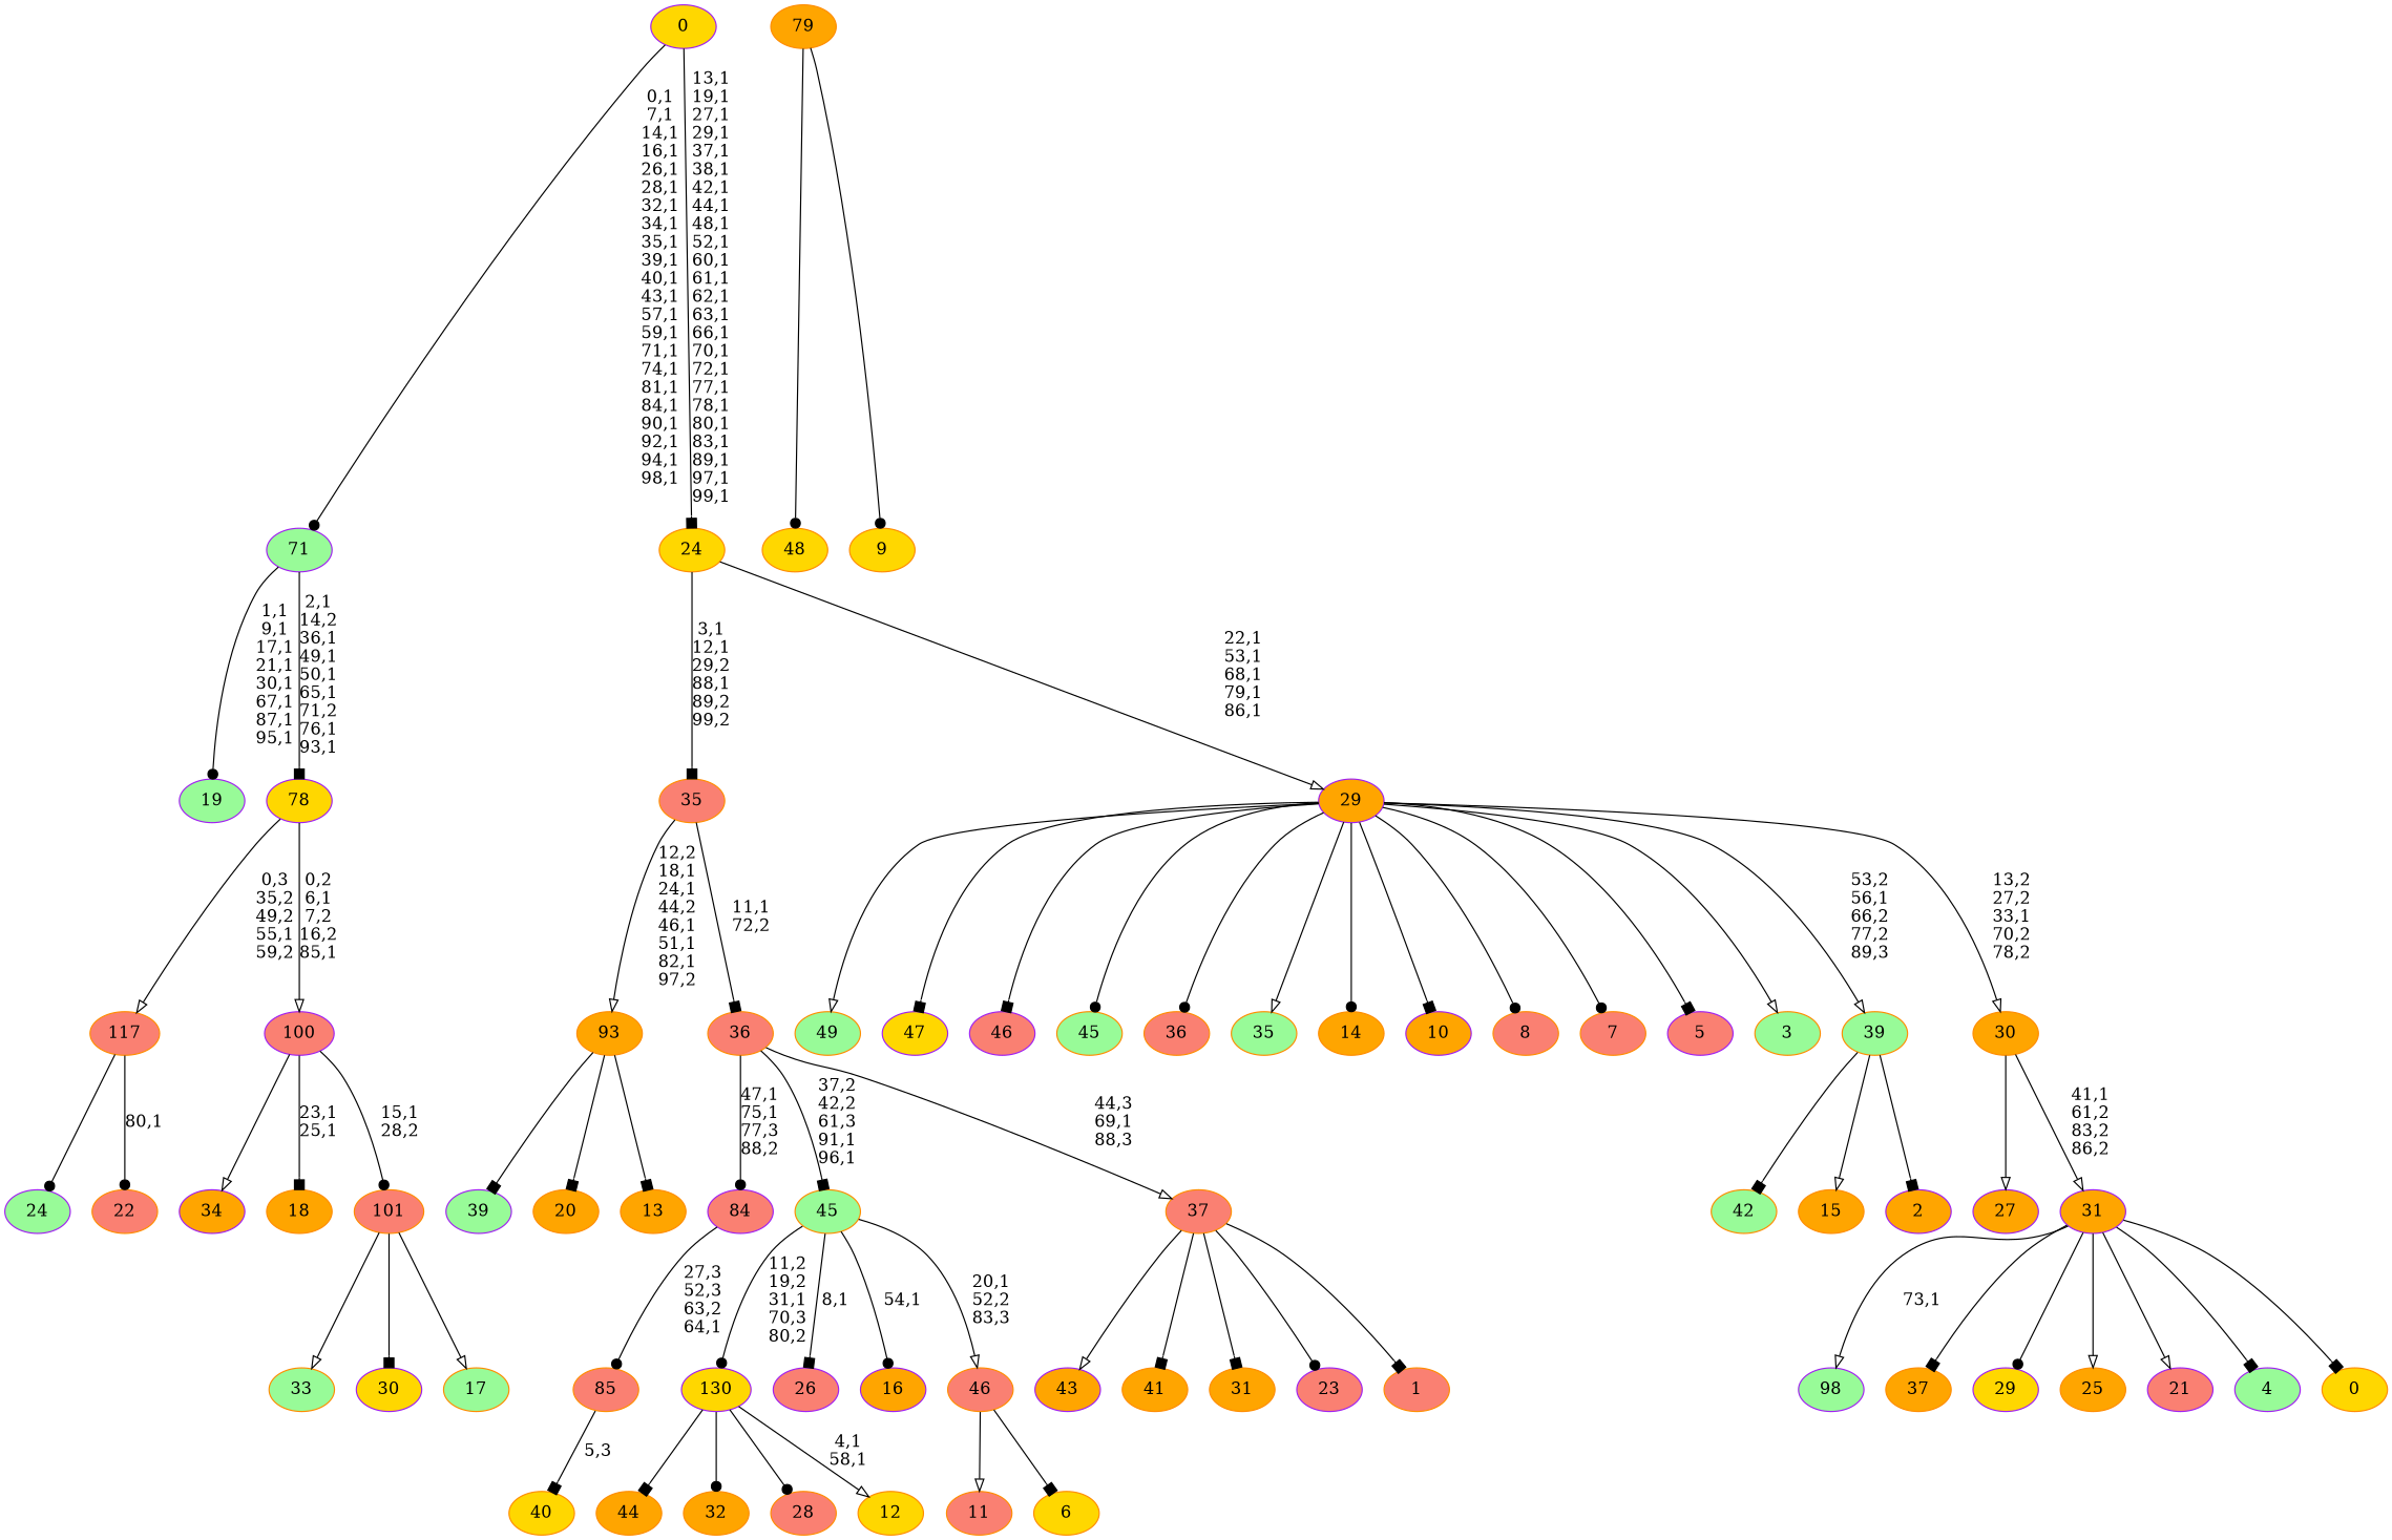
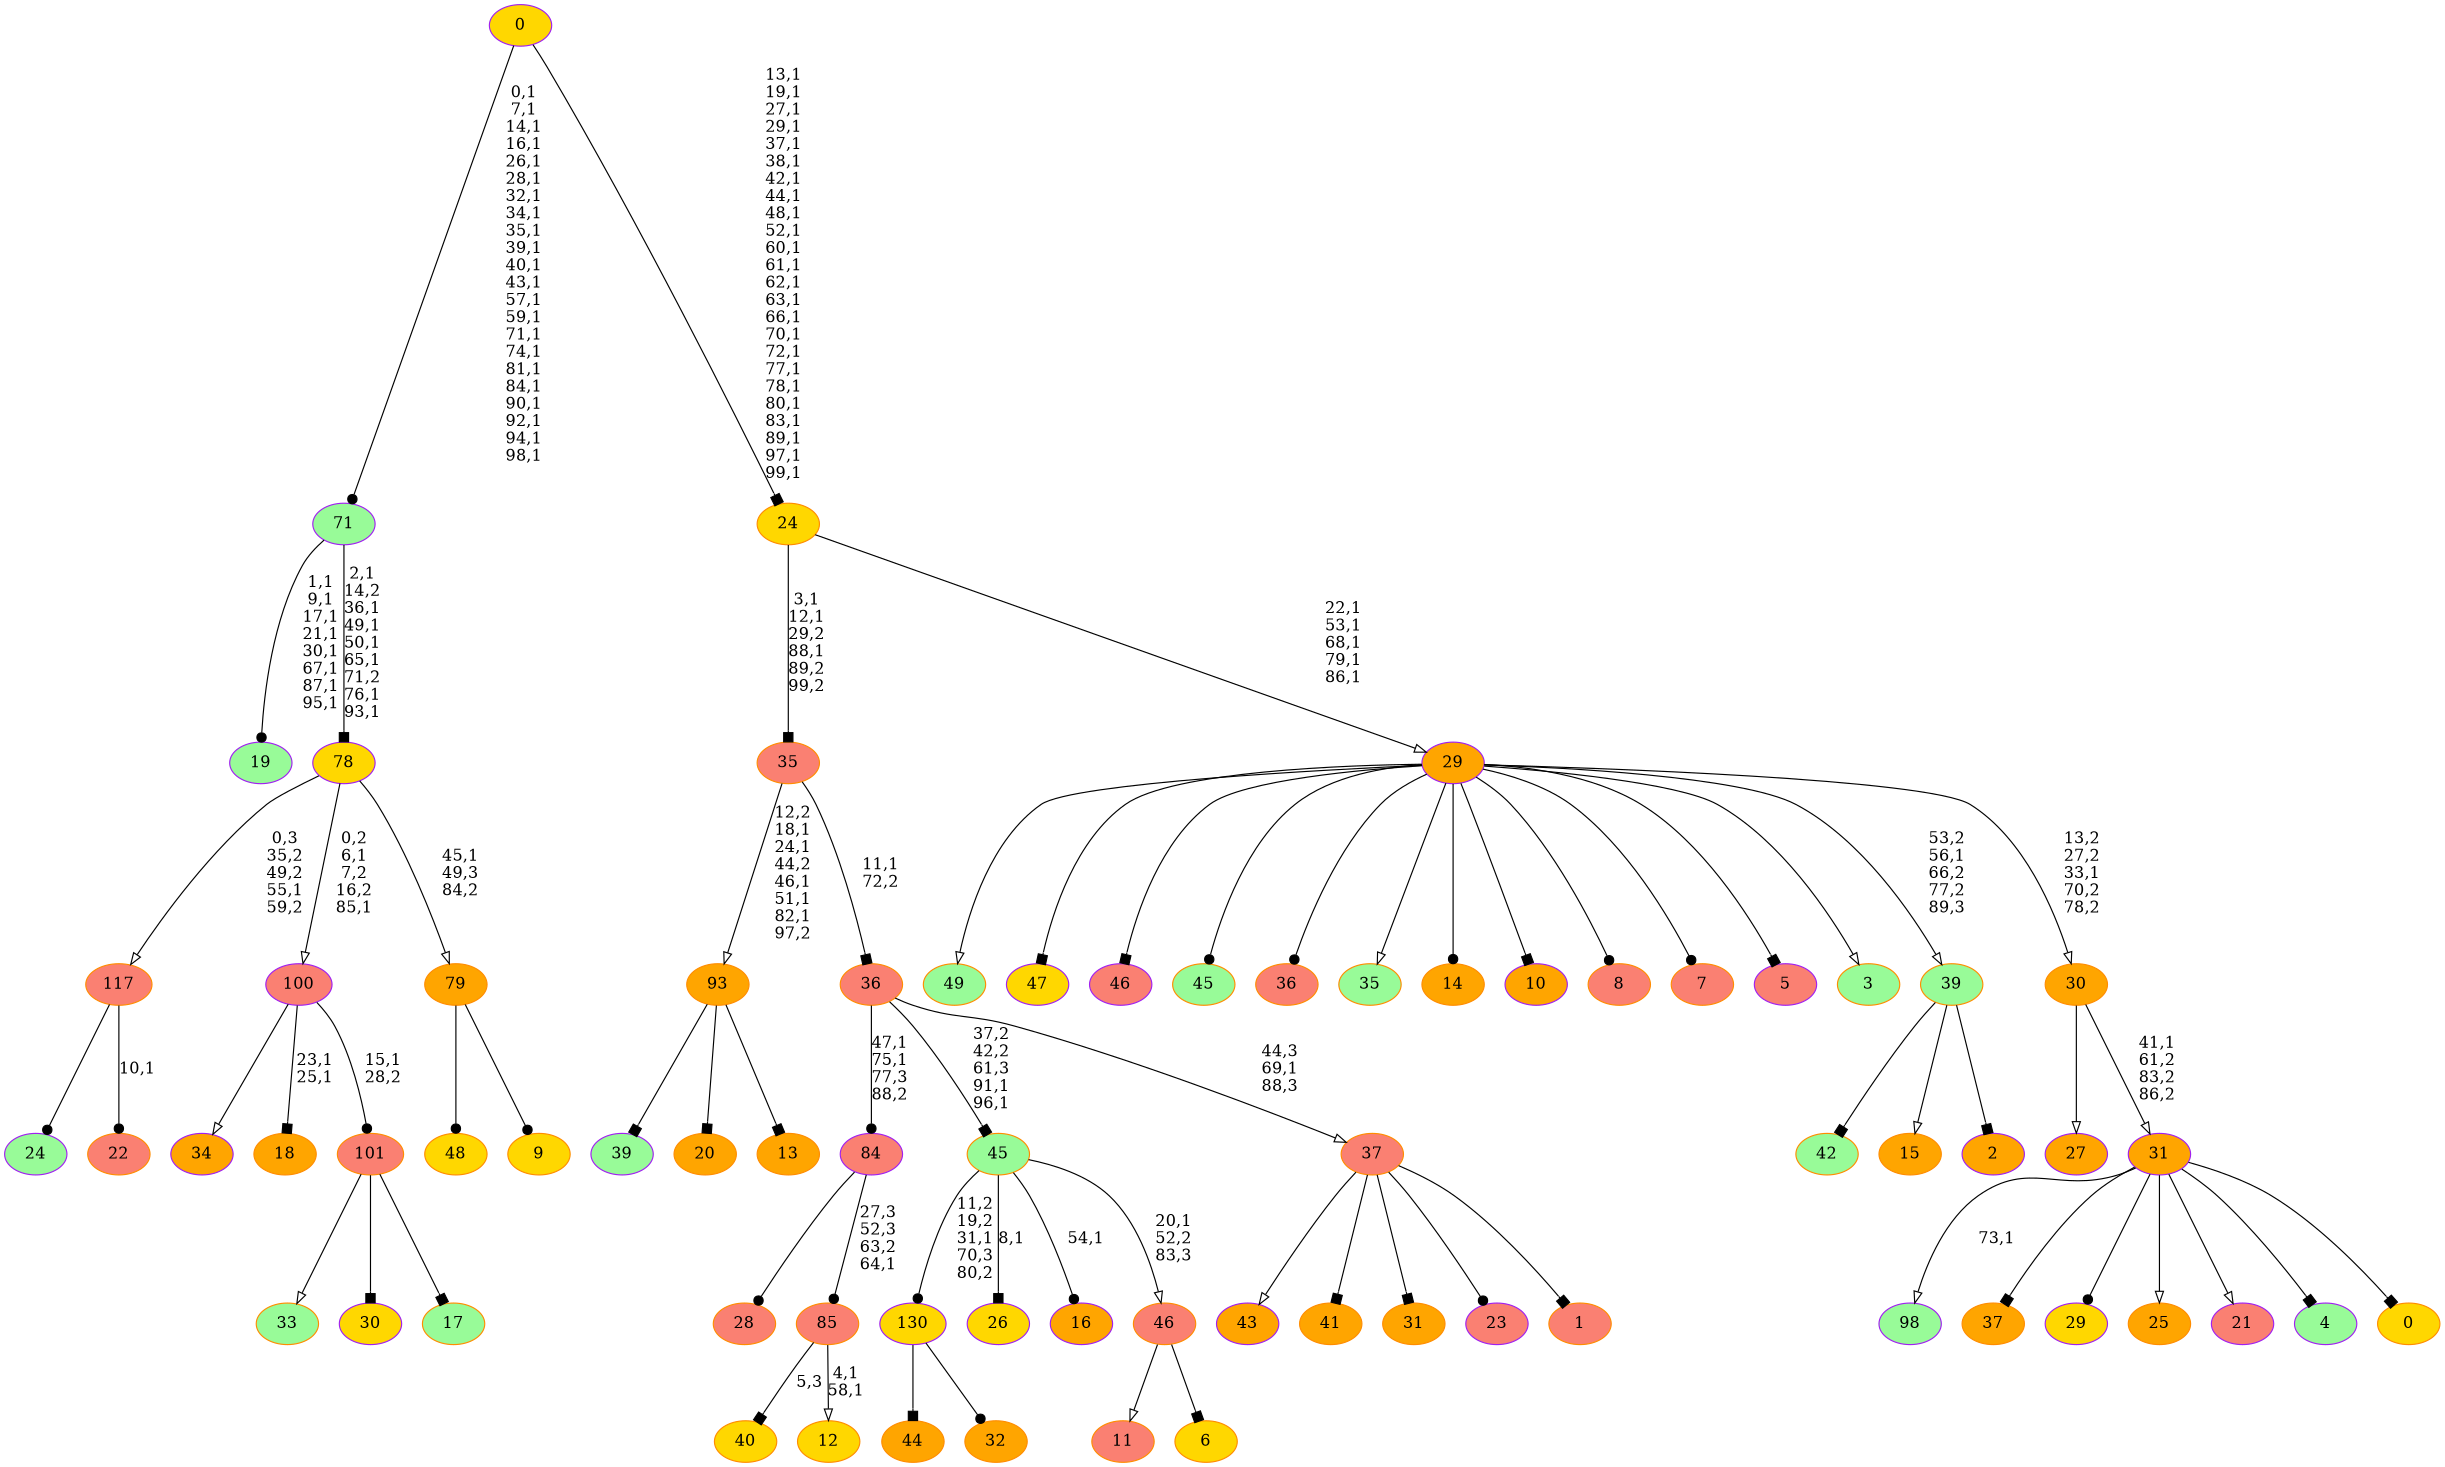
  digraph {
    node [color=darkorange fillcolor=orange style=filled]
    edge [arrowhead=box]
    n1 [fillcolor=palegreen label=49]
    n2 [fillcolor=gold label=48]
    n3 [color=purple fillcolor=gold label=47]
    n4 [color=purple fillcolor=salmon label=46]
    n5 [fillcolor=palegreen label=45]
    n6 [label=44]
    n7 [color=purple label=43]
    n8 [fillcolor=palegreen label=42]
    n9 [label=41]
    n10 [fillcolor=gold label=40]
    n11 [color=purple fillcolor=palegreen label=39]
    n12 [color=purple fillcolor=palegreen label=98]
    n13 [label=37]
    n14 [fillcolor=salmon label=36]
    n15 [fillcolor=palegreen label=35]
    n16 [color=purple label=34]
    n17 [fillcolor=palegreen label=33]
    n18 [label=32]
    130 [color=purple fillcolor=gold]
    n20 [label=31]
    n21 [color=purple fillcolor=gold label=30]
    n22 [color=purple fillcolor=gold label=29]
    n23 [fillcolor=salmon label=28]
    n24 [color=purple label=27]
-   n25 [color=purple fillcolor=salmon label=26]
+   n25 [color=purple fillcolor=gold label=26]
    n26 [label=25]
    n27 [color=purple fillcolor=palegreen label=24]
    n28 [color=purple fillcolor=salmon label=23]
    n29 [fillcolor=salmon label=22]
    117 [fillcolor=salmon]
    n31 [color=purple fillcolor=salmon label=21]
    n32 [label=20]
    n33 [color=purple fillcolor=palegreen label=19]
    n34 [label=18]
    n35 [fillcolor=palegreen label=17]
    101 [fillcolor=salmon]
    100 [color=purple fillcolor=salmon]
    n38 [color=purple label=16]
    n39 [label=15]
    n40 [label=14]
    n41 [label=13]
    93
    n43 [fillcolor=gold label=12]
    85 [fillcolor=salmon]
    84 [color=purple fillcolor=salmon]
    n46 [fillcolor=salmon label=11]
    n47 [color=purple label=10]
    n48 [fillcolor=gold label=9]
    79
    78 [color=purple fillcolor=gold]
    71 [color=purple fillcolor=palegreen]
    n52 [fillcolor=salmon label=8]
    n53 [fillcolor=salmon label=7]
    n54 [fillcolor=gold label=6]
    46 [fillcolor=salmon]
    45 [fillcolor=palegreen]
    n57 [color=purple fillcolor=salmon label=5]
    n58 [color=purple fillcolor=palegreen label=4]
    n59 [fillcolor=palegreen label=3]
    n60 [color=purple label=2]
    39 [fillcolor=palegreen]
    n62 [fillcolor=salmon label=1]
    37 [fillcolor=salmon]
    36 [fillcolor=salmon]
    35 [fillcolor=salmon]
    n66 [fillcolor=gold label=0]
    31 [color=purple]
    30
    29 [color=purple]
    24 [fillcolor=gold]
    0 [color=purple fillcolor=gold]
    130 -> n6
    130 -> n18 [arrowhead=dot]
    117 -> n27 [arrowhead=dot]
-   117 -> n29 [arrowhead=dot label="80,1"]
+   117 -> n29 [arrowhead=dot label="10,1"]
    101 -> n17 [arrowhead=onormal]
    101 -> n21
-   101 -> n35 [arrowhead=onormal]
+   101 -> n35
    100 -> n16 [arrowhead=onormal]
    100 -> n34 [label="23,1\n25,1"]
    100 -> 101 [arrowhead=dot label="15,1\n28,2"]
    93 -> n11
    93 -> n32
    93 -> n41
    85 -> n10 [label="5,3"]
-   130 -> n43 [arrowhead=onormal label="4,1\n58,1"]
-   130 -> n23 [arrowhead=dot]
+   85 -> n43 [arrowhead=onormal label="4,1\n58,1"]
+   84 -> n23 [arrowhead=dot]
    84 -> 85 [arrowhead=dot label="27,3\n52,3\n63,2\n64,1"]
    79 -> n2 [arrowhead=dot]
    79 -> n48 [arrowhead=dot]
    78 -> 117 [arrowhead=onormal label="0,3\n35,2\n49,2\n55,1\n59,2"]
    78 -> 100 [arrowhead=onormal label="0,2\n6,1\n7,2\n16,2\n85,1"]
+   78 -> 79 [arrowhead=onormal label="45,1\n49,3\n84,2"]
    71 -> n33 [arrowhead=dot label="1,1\n9,1\n17,1\n21,1\n30,1\n67,1\n87,1\n95,1"]
    71 -> 78 [label="2,1\n14,2\n36,1\n49,1\n50,1\n65,1\n71,2\n76,1\n93,1"]
    46 -> n46 [arrowhead=onormal]
    46 -> n54
    45 -> 130 [arrowhead=dot label="11,2\n19,2\n31,1\n70,3\n80,2"]
    45 -> n25 [label="8,1"]
    45 -> n38 [arrowhead=dot label="54,1"]
    45 -> 46 [arrowhead=onormal label="20,1\n52,2\n83,3"]
    39 -> n8
    39 -> n39 [arrowhead=onormal]
    39 -> n60
    37 -> n7 [arrowhead=onormal]
    37 -> n9
    37 -> n20
    37 -> n28 [arrowhead=dot]
    37 -> n62
    36 -> 84 [arrowhead=dot label="47,1\n75,1\n77,3\n88,2"]
    36 -> 45 [label="37,2\n42,2\n61,3\n91,1\n96,1"]
    36 -> 37 [arrowhead=onormal label="44,3\n69,1\n88,3"]
    35 -> 93 [arrowhead=onormal label="12,2\n18,1\n24,1\n44,2\n46,1\n51,1\n82,1\n97,2"]
    35 -> 36 [label="11,1\n72,2"]
    31 -> n12 [arrowhead=onormal label="73,1"]
    31 -> n13
    31 -> n22 [arrowhead=dot]
    31 -> n26 [arrowhead=onormal]
    31 -> n31 [arrowhead=onormal]
    31 -> n58
    31 -> n66
    30 -> n24 [arrowhead=onormal]
    30 -> 31 [arrowhead=onormal label="41,1\n61,2\n83,2\n86,2"]
    29 -> n1 [arrowhead=onormal]
    29 -> n3
    29 -> n4
    29 -> n5 [arrowhead=dot]
    29 -> n14 [arrowhead=dot]
    29 -> n15 [arrowhead=onormal]
    29 -> n40 [arrowhead=dot]
    29 -> n47
    29 -> n52 [arrowhead=dot]
    29 -> n53 [arrowhead=dot]
    29 -> n57
    29 -> n59 [arrowhead=onormal]
    29 -> 39 [arrowhead=onormal label="53,2\n56,1\n66,2\n77,2\n89,3"]
    29 -> 30 [arrowhead=onormal label="13,2\n27,2\n33,1\n70,2\n78,2"]
    24 -> 35 [label="3,1\n12,1\n29,2\n88,1\n89,2\n99,2"]
    24 -> 29 [arrowhead=onormal label="22,1\n53,1\n68,1\n79,1\n86,1"]
    0 -> 71 [arrowhead=dot label="0,1\n7,1\n14,1\n16,1\n26,1\n28,1\n32,1\n34,1\n35,1\n39,1\n40,1\n43,1\n57,1\n59,1\n71,1\n74,1\n81,1\n84,1\n90,1\n92,1\n94,1\n98,1"]
    0 -> 24 [label="13,1\n19,1\n27,1\n29,1\n37,1\n38,1\n42,1\n44,1\n48,1\n52,1\n60,1\n61,1\n62,1\n63,1\n66,1\n70,1\n72,1\n77,1\n78,1\n80,1\n83,1\n89,1\n97,1\n99,1"]
  }
